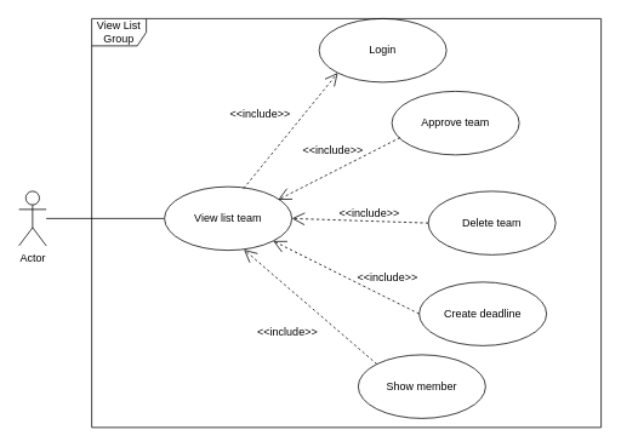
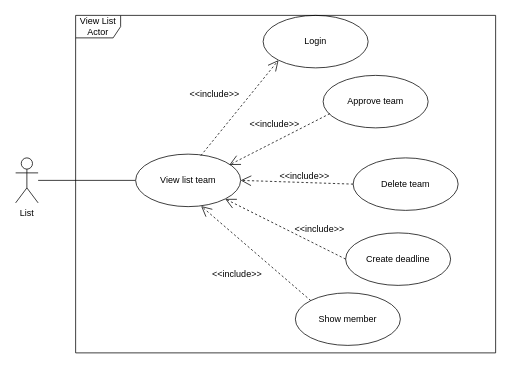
  <mxCell id="0" />
  <mxCell id="1" parent="0" />
  <mxCell id="2" style="rounded=0;orthogonalLoop=1;jettySize=auto;html=1;entryX=0;entryY=0.5;entryDx=0;entryDy=0;endArrow=none;endFill=0;" parent="1" source="3" target="4" edge="1"><mxGeometry relative="1" as="geometry"><mxPoint x="170" y="240" as="targetPoint" /></mxGeometry></mxCell>
- <mxCell id="3" value="Actor" style="shape=umlActor;verticalLabelPosition=bottom;verticalAlign=top;html=1;" parent="1" vertex="1"><mxGeometry x="20" y="210" width="30" height="60" as="geometry" /></mxCell>
+ <mxCell id="3" value="List" style="shape=umlActor;verticalLabelPosition=bottom;verticalAlign=top;html=1;" parent="1" vertex="1"><mxGeometry x="20" y="210" width="30" height="60" as="geometry" /></mxCell>
  <mxCell id="4" value="View list team" style="ellipse;whiteSpace=wrap;html=1;" parent="1" vertex="1"><mxGeometry x="180" y="205" width="140" height="70" as="geometry" /></mxCell>
  <mxCell id="5" value="Approve team" style="ellipse;whiteSpace=wrap;html=1;strokeColor=#000000;" parent="1" vertex="1"><mxGeometry x="430" y="100" width="140" height="70" as="geometry" /></mxCell>
  <mxCell id="6" value="" style="endArrow=open;dashed=1;endFill=0;endSize=12;html=1;entryX=0.893;entryY=0.205;entryDx=0;entryDy=0;entryPerimeter=0;exitX=0.064;exitY=0.729;exitDx=0;exitDy=0;exitPerimeter=0;" parent="1" source="5" target="4" edge="1"><mxGeometry width="160" relative="1" as="geometry"><mxPoint x="320" y="100" as="sourcePoint" /><mxPoint x="400" y="200" as="targetPoint" /></mxGeometry></mxCell>
  <mxCell id="7" value="Delete team" style="ellipse;whiteSpace=wrap;html=1;strokeColor=#000000;" parent="1" vertex="1"><mxGeometry x="470" y="210" width="140" height="70" as="geometry" /></mxCell>
  <mxCell id="8" value="&amp;lt;&amp;lt;include&amp;gt;&amp;gt;" style="text;html=1;align=center;verticalAlign=middle;resizable=0;points=[];autosize=1;" parent="1" vertex="1"><mxGeometry x="320" y="150" width="90" height="30" as="geometry" /></mxCell>
  <mxCell id="9" value="" style="endArrow=open;dashed=1;endFill=0;endSize=12;html=1;entryX=1;entryY=0.5;entryDx=0;entryDy=0;exitX=0;exitY=0.5;exitDx=0;exitDy=0;" parent="1" source="7" target="4" edge="1"><mxGeometry width="160" relative="1" as="geometry"><mxPoint x="420" y="280" as="sourcePoint" /><mxPoint x="460" y="250" as="targetPoint" /></mxGeometry></mxCell>
  <mxCell id="10" value="&amp;lt;&amp;lt;include&amp;gt;&amp;gt;" style="text;html=1;align=center;verticalAlign=middle;resizable=0;points=[];autosize=1;" parent="1" vertex="1"><mxGeometry x="360" y="220" width="90" height="30" as="geometry" /></mxCell>
  <mxCell id="11" value="Create deadline" style="ellipse;whiteSpace=wrap;html=1;strokeColor=#000000;" parent="1" vertex="1"><mxGeometry x="460" y="310" width="140" height="70" as="geometry" /></mxCell>
  <mxCell id="12" value="" style="endArrow=open;dashed=1;endFill=0;endSize=12;html=1;entryX=1;entryY=1;entryDx=0;entryDy=0;exitX=0;exitY=0.5;exitDx=0;exitDy=0;" parent="1" source="11" target="4" edge="1"><mxGeometry width="160" relative="1" as="geometry"><mxPoint x="430" y="260" as="sourcePoint" /><mxPoint x="440" y="330" as="targetPoint" /></mxGeometry></mxCell>
  <mxCell id="13" value="&amp;lt;&amp;lt;include&amp;gt;&amp;gt;" style="text;html=1;align=center;verticalAlign=middle;resizable=0;points=[];autosize=1;" parent="1" vertex="1"><mxGeometry x="380" y="290" width="90" height="30" as="geometry" /></mxCell>
  <mxCell id="14" value="Show member" style="ellipse;whiteSpace=wrap;html=1;strokeColor=#000000;" parent="1" vertex="1"><mxGeometry x="392.98" y="390.03" width="140" height="70" as="geometry" /></mxCell>
  <mxCell id="15" value="" style="endArrow=open;dashed=1;endFill=0;endSize=12;html=1;exitX=0;exitY=0;exitDx=0;exitDy=0;entryX=0.624;entryY=0.99;entryDx=0;entryDy=0;entryPerimeter=0;" parent="1" source="14" target="4" edge="1"><mxGeometry width="160" relative="1" as="geometry"><mxPoint x="280" y="275" as="sourcePoint" /><mxPoint x="240" y="300" as="targetPoint" /></mxGeometry></mxCell>
  <mxCell id="16" value="&amp;lt;&amp;lt;include&amp;gt;&amp;gt;" style="text;html=1;align=center;verticalAlign=middle;resizable=0;points=[];autosize=1;" parent="1" vertex="1"><mxGeometry x="270" y="350" width="90" height="30" as="geometry" /></mxCell>
  <mxCell id="17" value="Login" style="ellipse;whiteSpace=wrap;html=1;strokeColor=#000000;" parent="1" vertex="1"><mxGeometry x="350" y="20" width="140" height="70" as="geometry" /></mxCell>
  <mxCell id="18" value="" style="endArrow=open;dashed=1;endFill=0;endSize=12;html=1;entryX=0;entryY=1;entryDx=0;entryDy=0;exitX=0.621;exitY=0.029;exitDx=0;exitDy=0;exitPerimeter=0;" parent="1" source="4" target="17" edge="1"><mxGeometry width="160" relative="1" as="geometry"><mxPoint x="329" y="101" as="sourcePoint" /><mxPoint x="198" y="168" as="targetPoint" /></mxGeometry></mxCell>
  <mxCell id="19" value="&amp;lt;&amp;lt;include&amp;gt;&amp;gt;" style="text;html=1;align=center;verticalAlign=middle;resizable=0;points=[];autosize=1;" parent="1" vertex="1"><mxGeometry x="240" y="110" width="90" height="30" as="geometry" /></mxCell>
- <mxCell id="20" value="View List Group" style="shape=umlFrame;whiteSpace=wrap;html=1;pointerEvents=0;" parent="1" vertex="1"><mxGeometry x="100" y="20" width="560" height="450" as="geometry" /></mxCell>
+ <mxCell id="20" value="View List Actor" style="shape=umlFrame;whiteSpace=wrap;html=1;pointerEvents=0;" parent="1" vertex="1"><mxGeometry x="100" y="20" width="560" height="450" as="geometry" /></mxCell>
